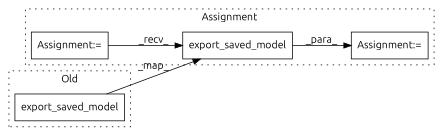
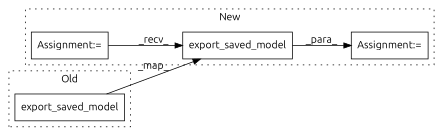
  digraph {
    rankdir=LR
    fontname=Ubuntu
    node [a=32 l="19,1" shape=box fontname=Ubuntu]
    edge [fontname=Ubuntu]
    n1 [label=export_saved_model s="3729,3804"]
    n2 [a=7 l=8 label="Assignment:=" s=1752]
    n3 [a=7 l=1 label="Assignment:=" s=3718]
    n4 [label=export_saved_model s="3033,3220"]
    subgraph cluster_1 {
-     label=Assignment
+     label=New
      style=dotted
      n1
      n2
      n3
    }
    subgraph cluster_2 {
      label=Old
      style=dotted
      n4
    }
    n1 -> n3 [label=_para_]
    n2 -> n1 [label=_recv_]
    n4 -> n1 [label=_map_]
  }
